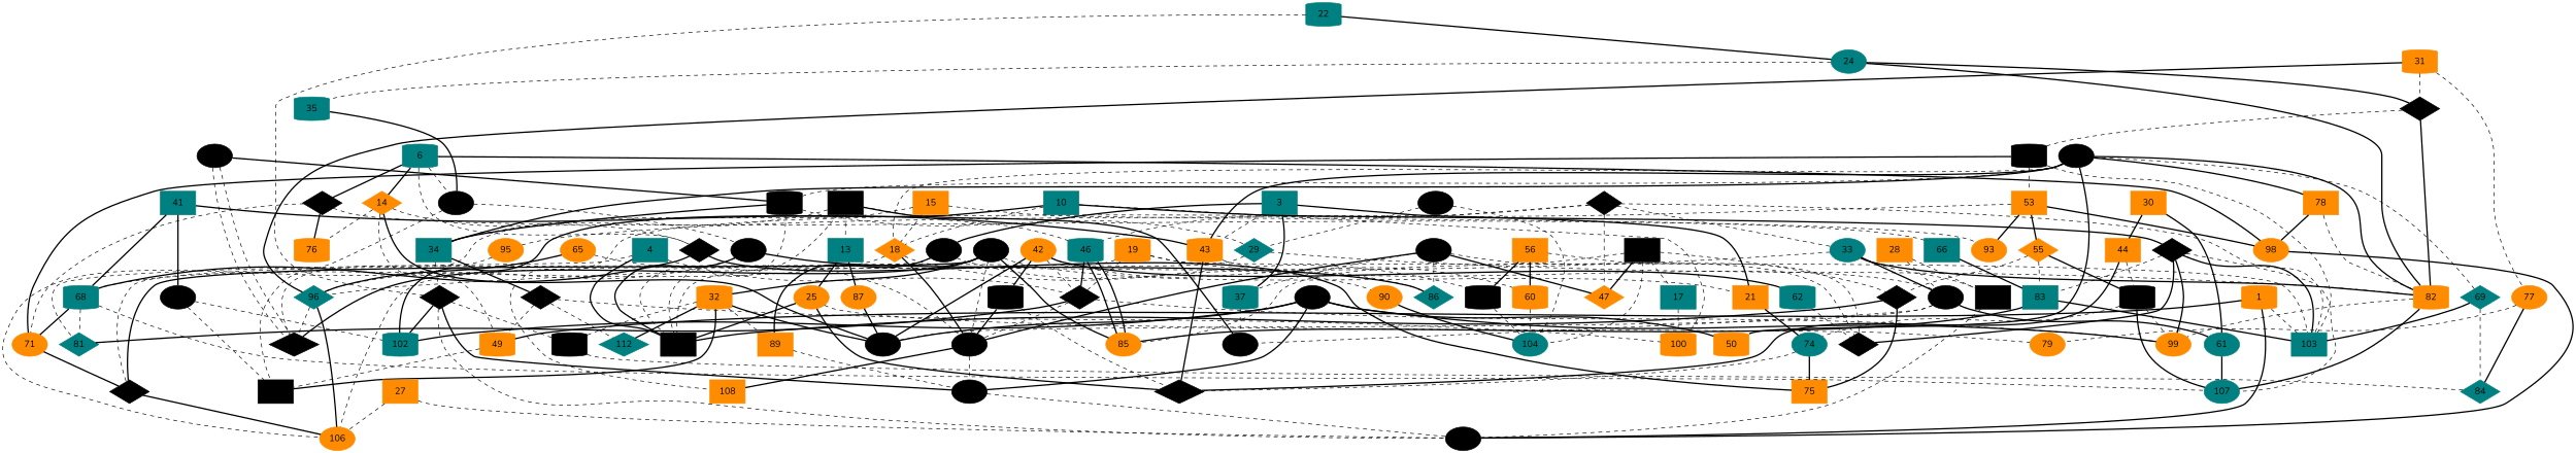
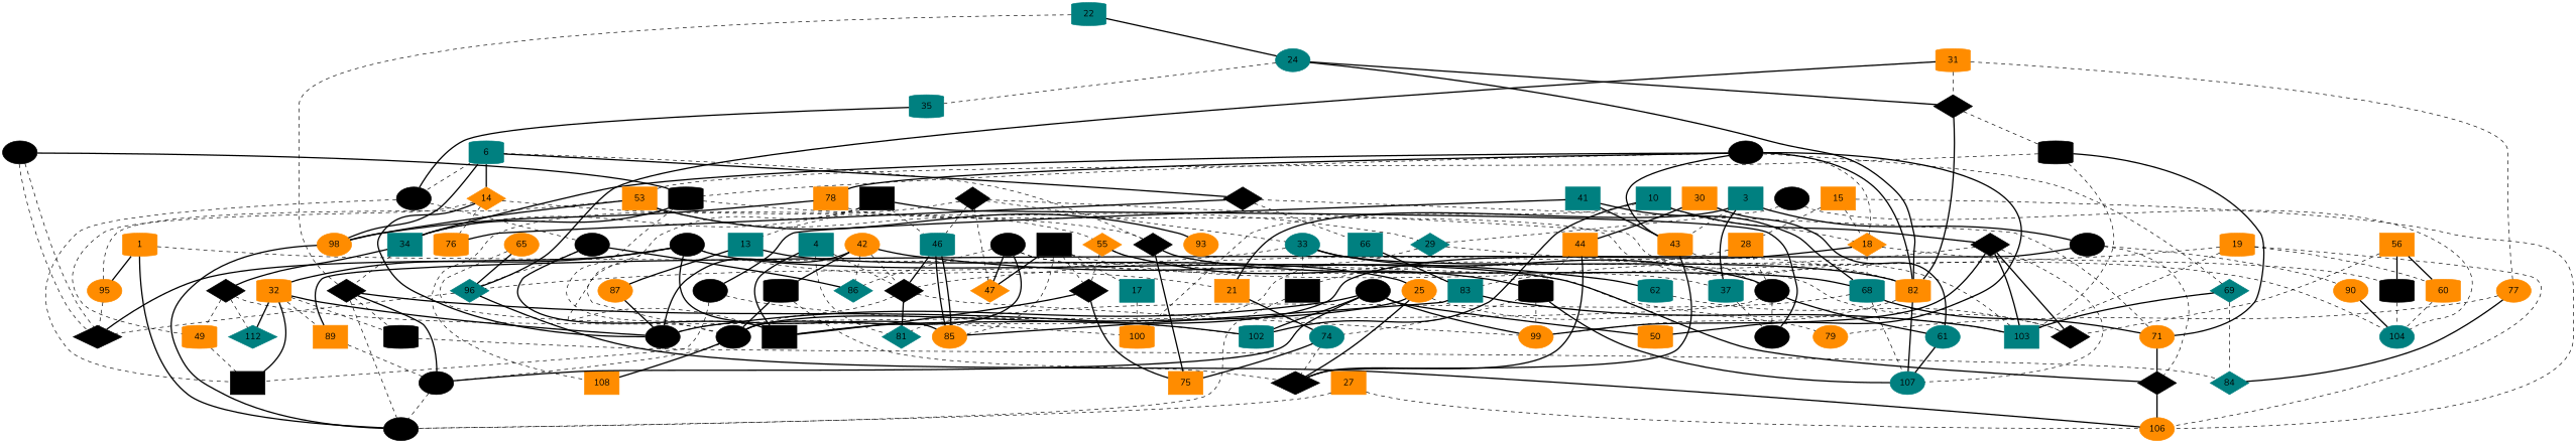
  graph {
    fontname=Nunito
    node [color=darkorange fontname=Nunito shape=ellipse style=filled]
    edge [fontname=Nunito style=dashed]
    1 [shape=cylinder]
    49 [shape=cylinder]
    103 [color=teal shape=box]
    110 [color=black]
    92 [color=black shape=box]
    2 [color=black]
    20 [color=black shape=cylinder]
    109 [color=black shape=diamond]
    94 [color=black shape=box]
    34 [color=teal shape=box]
    29 [color=teal shape=diamond]
    3 [color=teal shape=box]
    7 [color=black]
    21 [shape=box]
    37 [color=teal shape=cylinder]
    43 [shape=cylinder]
    80 [color=black shape=diamond]
    89 [shape=box]
    90
    74 [color=teal]
    63 [color=black]
    111 [color=black shape=diamond]
    58 [color=black]
    4 [color=teal shape=box]
    73 [color=black shape=diamond]
    81 [color=teal shape=diamond]
    97 [color=black]
    99
    5 [color=black shape=box]
    13 [color=teal shape=box]
    46 [color=teal shape=cylinder]
    25
    87
    51 [color=black shape=diamond]
    38 [color=black shape=diamond]
    85
    6 [color=teal shape=cylinder]
    14 [shape=diamond]
    36 [color=black shape=diamond]
    39 [color=black]
    59 [color=black shape=diamond]
    98
    76 [shape=cylinder]
    101 [color=black]
    66 [color=teal shape=box]
    71
    70 [color=black]
    68 [color=teal shape=cylinder]
    75 [shape=box]
    106
    105 [color=black]
    104 [color=teal]
    8 [color=black shape=diamond]
    33 [color=teal]
    47 [shape=diamond]
    108 [shape=box]
    82 [shape=cylinder]
    40 [color=black shape=box]
    96 [color=teal shape=diamond]
    9 [color=black]
    32 [shape=cylinder]
    54 [color=black shape=cylinder]
    112 [color=teal shape=diamond]
    10 [color=teal shape=box]
    18 [shape=diamond]
    57 [color=black shape=diamond]
    100 [shape=cylinder]
    102 [color=teal shape=cylinder]
    91 [color=black shape=cylinder]
    88 [color=black shape=diamond]
    83 [color=teal shape=box]
    107 [color=teal]
    11 [color=black shape=box]
    17 [color=teal shape=box]
    72 [color=black shape=diamond]
    12 [color=black]
    50 [shape=cylinder]
    69 [color=teal shape=diamond]
    78 [shape=box]
    84 [color=teal shape=diamond]
    79
    15 [shape=box]
    93
    16 [color=black]
    19 [shape=cylinder]
    60 [shape=cylinder]
    22 [color=teal shape=cylinder]
    24 [color=teal]
    35 [color=teal shape=cylinder]
    45 [color=black shape=diamond]
    23 [color=black]
    86 [color=teal shape=diamond]
    48 [color=black shape=cylinder]
    26 [color=black]
    27 [shape=box]
    28 [shape=box]
    61 [color=teal]
    30 [shape=box]
    44 [shape=box]
    64 [color=black shape=cylinder]
    31 [shape=cylinder]
    77
    41 [color=teal shape=box]
    67 [color=black]
    42
    52 [color=black shape=cylinder]
    62 [color=teal shape=cylinder]
    53 [shape=box]
    65
    55 [shape=diamond]
    95
    56 [shape=box]
-   1 -- 49 [style=bold]
+   1 -- 95 [style=bold]
    1 -- 103
    1 -- 110 [style=bold]
    49 -- 92
    2 -- 20 [style=bold]
    2 -- 109
    2 -- 109
    20 -- 94
    20 -- 34 [style=bold]
    20 -- 29
    34 -- 51
    34 -- 38 [style=bold]
    29 -- 94
    29 -- 82
    3 -- 7 [style=bold]
    3 -- 21 [style=bold]
    3 -- 37 [style=bold]
    3 -- 43
    7 -- 80
    7 -- 89 [style=bold]
    7 -- 90
    21 -- 74 [style=bold]
    37 -- 63
    43 -- 111 [style=bold]
    43 -- 58
    80 -- 106 [style=bold]
    89 -- 105
    90 -- 104 [style=bold]
    74 -- 111
    74 -- 75 [style=bold]
    58 -- 63
    58 -- 101
    58 -- 61 [style=bold]
    4 -- 94 [style=bold]
    4 -- 73
    4 -- 81
    73 -- 81 [style=bold]
    73 -- 97
    73 -- 99
    97 -- 105
    97 -- 108 [style=bold]
    5 -- 94
    5 -- 34
    5 -- 63 [style=bold]
    5 -- 13
    5 -- 46
    13 -- 25 [style=bold]
    13 -- 87 [style=bold]
    46 -- 73 [style=bold]
    46 -- 85 [style=bold]
    46 -- 85 [style=bold]
    25 -- 94 [style=bold]
    25 -- 111 [style=bold]
    25 -- 79
    87 -- 101 [style=bold]
    51 -- 110
    51 -- 105 [style=bold]
    51 -- 54
    51 -- 102 [style=bold]
    38 -- 49
    38 -- 112
    38 -- 100
    6 -- 14 [style=bold]
    6 -- 36 [style=bold]
    6 -- 39
    6 -- 59
    6 -- 98 [style=bold]
    14 -- 49
    14 -- 59
    14 -- 76
    14 -- 101 [style=bold]
    36 -- 76 [style=bold]
    36 -- 66
    36 -- 71
    39 -- 92
    39 -- 70
    59 -- 68 [style=bold]
    59 -- 75 [style=bold]
    98 -- 110 [style=bold]
    66 -- 83 [style=bold]
    71 -- 80 [style=bold]
    70 -- 94 [style=bold]
    70 -- 96
    70 -- 86 [style=bold]
    68 -- 81
    68 -- 71 [style=bold]
    68 -- 107
    105 -- 110
    8 -- 103
    8 -- 46
    8 -- 33
    8 -- 47
    8 -- 108
    33 -- 58 [style=bold]
    33 -- 82 [style=bold]
    33 -- 40
    33 -- 96
    82 -- 99
    82 -- 107 [style=bold]
    40 -- 110
    96 -- 109
    96 -- 106 [style=bold]
    9 -- 109 [style=bold]
    9 -- 21
    9 -- 80 [style=bold]
    9 -- 97
    9 -- 85 [style=bold]
    9 -- 32 [style=bold]
    32 -- 92 [style=bold]
    32 -- 89
    32 -- 101 [style=bold]
    32 -- 54
    32 -- 112 [style=bold]
    54 -- 84
    10 -- 18
    10 -- 57 [style=bold]
    10 -- 100
    10 -- 102 [style=bold]
    18 -- 97 [style=bold]
    18 -- 68
    18 -- 91
    57 -- 103 [style=bold]
    57 -- 99 [style=bold]
    57 -- 88 [style=bold]
    57 -- 83
    57 -- 107
    91 -- 104
    83 -- 103 [style=bold]
    83 -- 85 [style=bold]
    11 -- 85
    11 -- 104
    11 -- 47 [style=bold]
    11 -- 17
    11 -- 72
    17 -- 100
    72 -- 94 [style=bold]
    72 -- 75 [style=bold]
    12 -- 20
    12 -- 34 [style=bold]
    12 -- 43 [style=bold]
    12 -- 82 [style=bold]
    12 -- 18
    12 -- 50 [style=bold]
    12 -- 69
    12 -- 78 [style=bold]
    69 -- 103 [style=bold]
    69 -- 84
    78 -- 98 [style=bold]
    78 -- 82
    15 -- 106
    15 -- 18
-   15 -- 93
+   15 -- 28
    16 -- 99 [style=bold]
    16 -- 101 [style=bold]
    16 -- 105 [style=bold]
    16 -- 102 [style=bold]
    16 -- 50 [style=bold]
    19 -- 103
    19 -- 73
    19 -- 106
    19 -- 60
    60 -- 104
    22 -- 51
    22 -- 24 [style=bold]
    24 -- 82 [style=bold]
    24 -- 35
    24 -- 45 [style=bold]
    35 -- 39 [style=bold]
    45 -- 82 [style=bold]
    45 -- 48
    23 -- 37
    23 -- 97 [style=bold]
    23 -- 47 [style=bold]
    23 -- 88
    23 -- 86
    48 -- 103
    48 -- 71 [style=bold]
    48 -- 53
    26 -- 29
    26 -- 104
    27 -- 110
    27 -- 106
    28 -- 58
    28 -- 40
    61 -- 107 [style=bold]
    30 -- 61 [style=bold]
    30 -- 44 [style=bold]
    44 -- 111 [style=bold]
    44 -- 64
    64 -- 74
    64 -- 99
    64 -- 107 [style=bold]
    31 -- 96 [style=bold]
    31 -- 45
    31 -- 77
    77 -- 84 [style=bold]
    77 -- 79
    41 -- 43 [style=bold]
    41 -- 68 [style=bold]
    41 -- 67 [style=bold]
    67 -- 92
    67 -- 102
    42 -- 73
    42 -- 101 [style=bold]
    42 -- 86
    42 -- 52 [style=bold]
    42 -- 62 [style=bold]
    52 -- 111
    52 -- 97 [style=bold]
    62 -- 88
    53 -- 98 [style=bold]
    53 -- 93 [style=bold]
-   53 -- 55 [style=bold]
+   53 -- 55
    53 -- 95
    65 -- 97
    65 -- 96 [style=bold]
    55 -- 83
    55 -- 72
    55 -- 64 [style=bold]
    95 -- 109
    56 -- 91 [style=bold]
    56 -- 88
    56 -- 60 [style=bold]
  }
